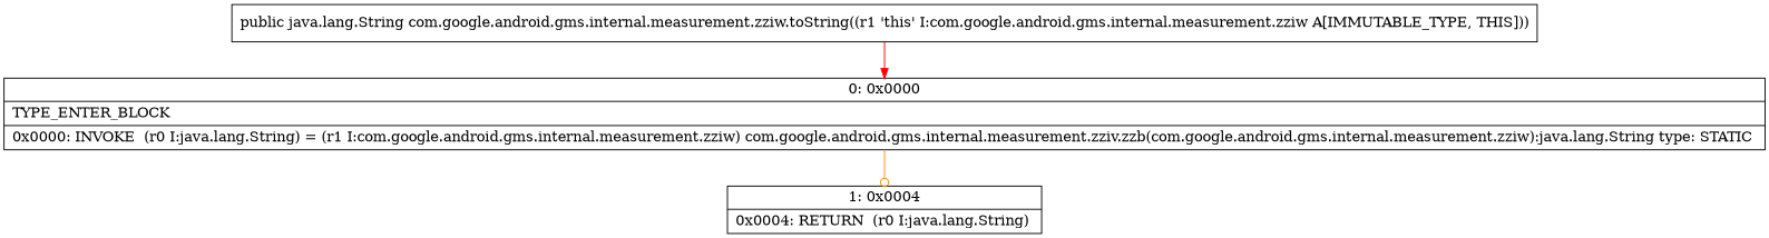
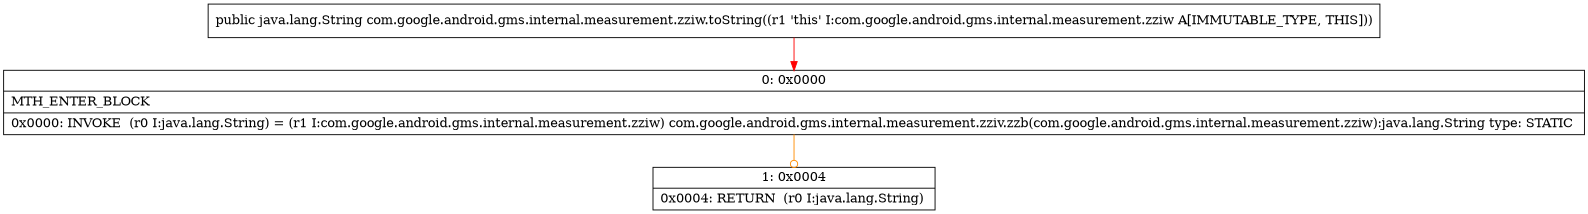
  digraph {
    node [shape=record]
-   n1 [label="{0\:\ 0x0000|TYPE_ENTER_BLOCK\l|0x0000: INVOKE  (r0 I:java.lang.String) = (r1 I:com.google.android.gms.internal.measurement.zziw) com.google.android.gms.internal.measurement.zziv.zzb(com.google.android.gms.internal.measurement.zziw):java.lang.String type: STATIC \l}"]
+   n1 [label="{0\:\ 0x0000|MTH_ENTER_BLOCK\l|0x0000: INVOKE  (r0 I:java.lang.String) = (r1 I:com.google.android.gms.internal.measurement.zziw) com.google.android.gms.internal.measurement.zziv.zzb(com.google.android.gms.internal.measurement.zziw):java.lang.String type: STATIC \l}"]
    n2 [label="{1\:\ 0x0004|0x0004: RETURN  (r0 I:java.lang.String) \l}"]
    n3 [label="{public java.lang.String com.google.android.gms.internal.measurement.zziw.toString((r1 'this' I:com.google.android.gms.internal.measurement.zziw A[IMMUTABLE_TYPE, THIS])) }"]
    n1 -> n2 [color=darkorange arrowhead=odot]
    n3 -> n1 [color=red arrowhead=normal]
  }
